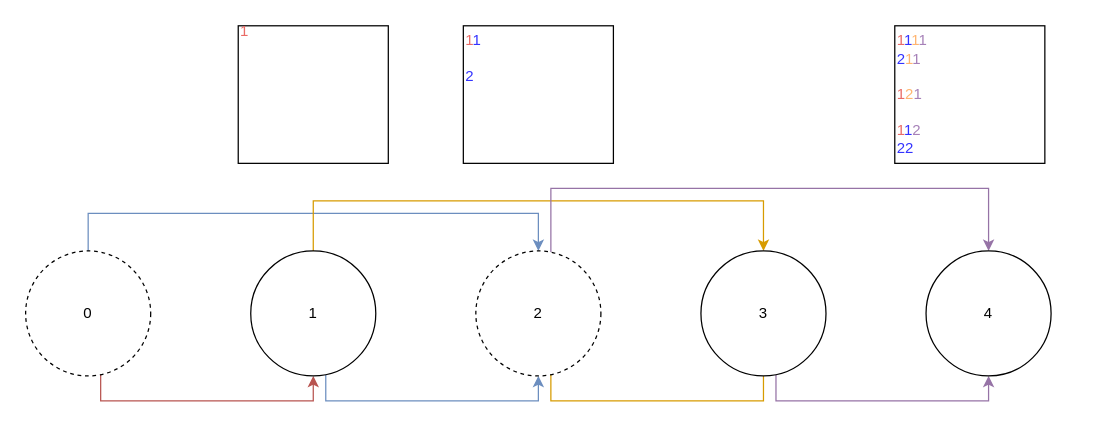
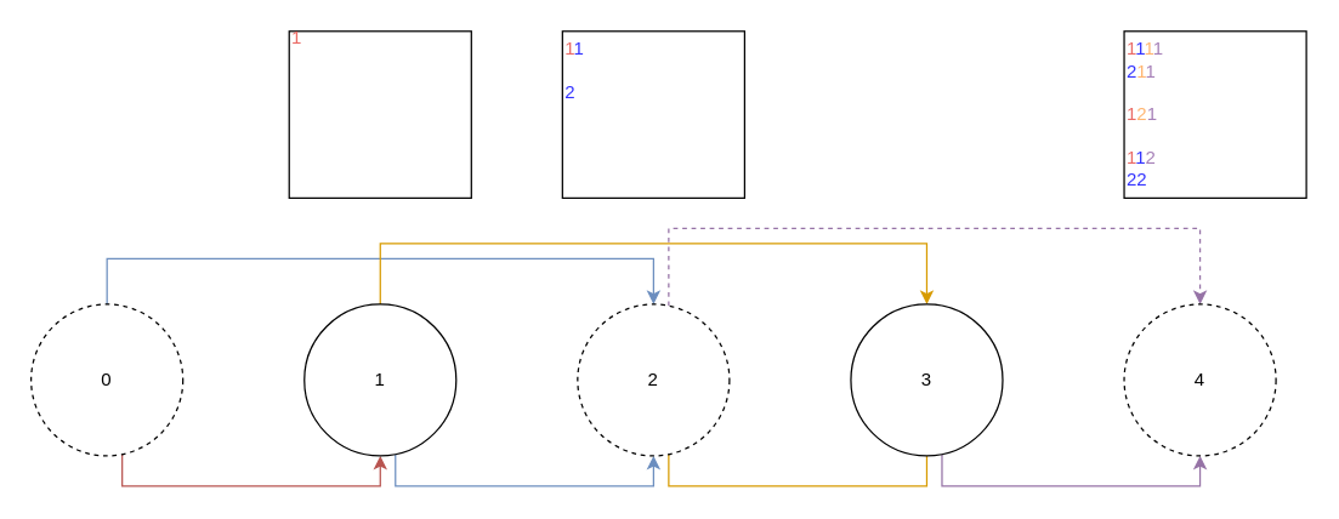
  <mxCell id="0" />
  <mxCell id="1" parent="0" />
  <mxCell id="2" style="edgeStyle=orthogonalEdgeStyle;rounded=0;orthogonalLoop=1;jettySize=auto;html=1;entryX=0.5;entryY=1;entryDx=0;entryDy=0;fillColor=#f8cecc;strokeColor=#b85450;" edge="1" parent="1" source="4" target="7"><mxGeometry relative="1" as="geometry"><Array as="points"><mxPoint x="80" y="320" /><mxPoint x="250" y="320" /></Array></mxGeometry></mxCell>
  <mxCell id="3" style="edgeStyle=orthogonalEdgeStyle;rounded=0;orthogonalLoop=1;jettySize=auto;html=1;fillColor=#dae8fc;strokeColor=#6c8ebf;" edge="1" parent="1" source="4" target="10"><mxGeometry relative="1" as="geometry"><Array as="points"><mxPoint x="70" y="170" /><mxPoint x="430" y="170" /></Array></mxGeometry></mxCell>
  <mxCell id="4" value="0" style="ellipse;whiteSpace=wrap;html=1;dashed=1;" vertex="1" parent="1"><mxGeometry x="20" y="200" width="100" height="100" as="geometry" /></mxCell>
  <mxCell id="5" style="edgeStyle=orthogonalEdgeStyle;rounded=0;orthogonalLoop=1;jettySize=auto;html=1;entryX=0.5;entryY=1;entryDx=0;entryDy=0;fillColor=#dae8fc;strokeColor=#6c8ebf;" edge="1" parent="1" source="7" target="10"><mxGeometry relative="1" as="geometry"><Array as="points"><mxPoint x="260" y="320" /><mxPoint x="430" y="320" /></Array></mxGeometry></mxCell>
  <mxCell id="6" style="edgeStyle=orthogonalEdgeStyle;rounded=0;orthogonalLoop=1;jettySize=auto;html=1;fillColor=#ffe6cc;strokeColor=#d79b00;" edge="1" parent="1" source="7" target="12"><mxGeometry relative="1" as="geometry"><Array as="points"><mxPoint x="250" y="160" /><mxPoint x="610" y="160" /></Array></mxGeometry></mxCell>
  <mxCell id="7" value="1" style="ellipse;whiteSpace=wrap;html=1;" vertex="1" parent="1"><mxGeometry x="200" y="200" width="100" height="100" as="geometry" /></mxCell>
  <mxCell id="8" style="edgeStyle=orthogonalEdgeStyle;rounded=0;orthogonalLoop=1;jettySize=auto;html=1;fillColor=#ffe6cc;strokeColor=#d79b00;endArrow=none;" edge="1" parent="1" source="10" target="12"><mxGeometry relative="1" as="geometry"><Array as="points"><mxPoint x="440" y="320" /><mxPoint x="610" y="320" /></Array></mxGeometry></mxCell>
- <mxCell id="9" style="edgeStyle=orthogonalEdgeStyle;rounded=0;orthogonalLoop=1;jettySize=auto;html=1;fillColor=#e1d5e7;strokeColor=#9673a6;" edge="1" parent="1" source="10" target="13"><mxGeometry relative="1" as="geometry"><Array as="points"><mxPoint x="440" y="150" /><mxPoint x="790" y="150" /></Array></mxGeometry></mxCell>
+ <mxCell id="9" style="edgeStyle=orthogonalEdgeStyle;rounded=0;orthogonalLoop=1;jettySize=auto;html=1;fillColor=#e1d5e7;strokeColor=#9673a6;dashed=1;" edge="1" parent="1" source="10" target="13"><mxGeometry relative="1" as="geometry"><Array as="points"><mxPoint x="440" y="150" /><mxPoint x="790" y="150" /></Array></mxGeometry></mxCell>
  <mxCell id="10" value="2" style="ellipse;whiteSpace=wrap;html=1;dashed=1;" vertex="1" parent="1"><mxGeometry x="380" y="200" width="100" height="100" as="geometry" /></mxCell>
  <mxCell id="11" style="edgeStyle=orthogonalEdgeStyle;rounded=0;orthogonalLoop=1;jettySize=auto;html=1;fillColor=#e1d5e7;strokeColor=#9673a6;" edge="1" parent="1" source="12" target="13"><mxGeometry relative="1" as="geometry"><Array as="points"><mxPoint x="620" y="320" /><mxPoint x="790" y="320" /></Array></mxGeometry></mxCell>
  <mxCell id="12" value="3" style="ellipse;whiteSpace=wrap;html=1;" vertex="1" parent="1"><mxGeometry x="560" y="200" width="100" height="100" as="geometry" /></mxCell>
- <mxCell id="13" value="4" style="ellipse;whiteSpace=wrap;html=1;" vertex="1" parent="1"><mxGeometry x="740" y="200" width="100" height="100" as="geometry" /></mxCell>
+ <mxCell id="13" value="4" style="ellipse;whiteSpace=wrap;html=1;dashed=1;" vertex="1" parent="1"><mxGeometry x="740" y="200" width="100" height="100" as="geometry" /></mxCell>
  <mxCell id="14" value="&lt;font color=&quot;#ea6b66&quot;&gt;1&lt;br&gt;&lt;br&gt;&lt;br&gt;&lt;br&gt;&lt;br&gt;&lt;br&gt;&lt;br&gt;&lt;br&gt;&lt;/font&gt;" style="rounded=0;whiteSpace=wrap;html=1;align=left;" vertex="1" parent="1"><mxGeometry x="190" y="20" width="120" height="110" as="geometry" /></mxCell>
  <mxCell id="15" value="&lt;font color=&quot;#ea6b66&quot;&gt;1&lt;/font&gt;&lt;font color=&quot;#3333ff&quot;&gt;1&lt;br&gt;&lt;br&gt;2&lt;/font&gt;&lt;br&gt;&lt;br&gt;&lt;br&gt;&lt;br&gt;&lt;br&gt;" style="rounded=0;whiteSpace=wrap;html=1;align=left;" vertex="1" parent="1"><mxGeometry x="370" y="20" width="120" height="110" as="geometry" /></mxCell>
- <mxCell id="16" value="&lt;font color=&quot;#ea6b66&quot;&gt;1&lt;/font&gt;&lt;font color=&quot;#3333ff&quot;&gt;1&lt;/font&gt;&lt;font color=&quot;#ffb570&quot;&gt;1&lt;/font&gt;&lt;font color=&quot;#a680b8&quot;&gt;1&lt;/font&gt;&lt;br&gt;&lt;font color=&quot;#3333ff&quot;&gt;2&lt;/font&gt;&lt;font color=&quot;#ffb570&quot;&gt;1&lt;/font&gt;&lt;font color=&quot;#a680b8&quot;&gt;1&lt;/font&gt;&lt;br&gt;&lt;br&gt;&lt;font color=&quot;#ea6b66&quot;&gt;1&lt;/font&gt;&lt;font color=&quot;#ffb570&quot;&gt;2&lt;/font&gt;&lt;font color=&quot;#a680b8&quot;&gt;1&lt;br&gt;&lt;/font&gt;&lt;br&gt;&lt;font color=&quot;#ea6b66&quot;&gt;1&lt;/font&gt;&lt;font color=&quot;#3333ff&quot;&gt;1&lt;/font&gt;&lt;font color=&quot;#a680b8&quot;&gt;2&lt;/font&gt;&lt;br&gt;&lt;font color=&quot;#3333ff&quot;&gt;22&lt;/font&gt;" style="rounded=0;whiteSpace=wrap;html=1;align=left;" vertex="1" parent="1"><mxGeometry x="715" y="20" width="120" height="110" as="geometry" /></mxCell>
+ <mxCell id="16" value="&lt;font color=&quot;#ea6b66&quot;&gt;1&lt;/font&gt;&lt;font color=&quot;#3333ff&quot;&gt;1&lt;/font&gt;&lt;font color=&quot;#ffb570&quot;&gt;1&lt;/font&gt;&lt;font color=&quot;#a680b8&quot;&gt;1&lt;/font&gt;&lt;br&gt;&lt;font color=&quot;#3333ff&quot;&gt;2&lt;/font&gt;&lt;font color=&quot;#ffb570&quot;&gt;1&lt;/font&gt;&lt;font color=&quot;#a680b8&quot;&gt;1&lt;/font&gt;&lt;br&gt;&lt;br&gt;&lt;font color=&quot;#ea6b66&quot;&gt;1&lt;/font&gt;&lt;font color=&quot;#ffb570&quot;&gt;2&lt;/font&gt;&lt;font color=&quot;#a680b8&quot;&gt;1&lt;br&gt;&lt;/font&gt;&lt;br&gt;&lt;font color=&quot;#ea6b66&quot;&gt;1&lt;/font&gt;&lt;font color=&quot;#3333ff&quot;&gt;1&lt;/font&gt;&lt;font color=&quot;#a680b8&quot;&gt;2&lt;/font&gt;&lt;br&gt;&lt;font color=&quot;#3333ff&quot;&gt;22&lt;/font&gt;" style="rounded=0;whiteSpace=wrap;html=1;align=left;" vertex="1" parent="1"><mxGeometry x="740" y="20" width="120" height="110" as="geometry" /></mxCell>
